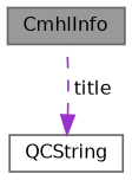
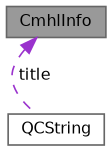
  digraph {
    node [color=gray40 fontname=Helvetica fontsize=10 shape=box style=filled]
    n1 [fillcolor=grey60 fontcolor=black height=0.2 label=CmhlInfo width=0.4]
    n2 [fillcolor=white height=0.2 label=QCString width=0.4]
-   n2 -> n1 [color=darkorchid3 dir=back fontname=Helvetica fontsize=10 label=" title" labelfontname=Helvetica labelfontsize=10 style=dashed]
+   n1 -> n2 [color=darkorchid3 dir=back fontname=Helvetica fontsize=10 label=" title" labelfontname=Helvetica labelfontsize=10 style=dashed]
  }
